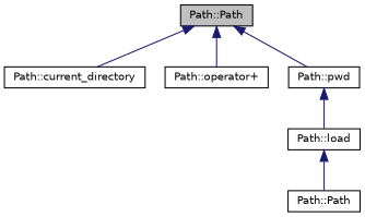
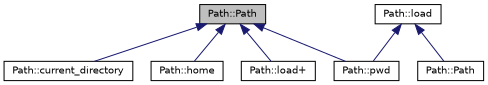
  digraph {
    rankdir=TB
    node [color=black fillcolor=white fontname=Helvetica fontsize=10 shape=record style=filled]
    edge [color=midnightblue dir=back fontname=Helvetica fontsize=10 labelfontname=Helvetica labelfontsize=10 style=solid]
    n1 [fillcolor=grey75 fontcolor=black height=0.2 label="Path::Path" width=0.4]
    n2 [height=0.2 label="Path::current_directory" width=0.4]
-   n4 [height=0.2 label="Path::operator+" width=0.4]
+   n3 [height=0.2 label="Path::home" width=0.4]
+   n4 [height=0.2 label="Path::load+" width=0.4]
    n5 [height=0.2 label="Path::pwd" width=0.4]
    n6 [height=0.2 label="Path::load" width=0.4]
    n7 [height=0.2 label="Path::Path" width=0.4]
    n1 -> n2
+   n1 -> n3
    n1 -> n4
    n1 -> n5
-   n5 -> n6
+   n6 -> n5
    n6 -> n7
  }
